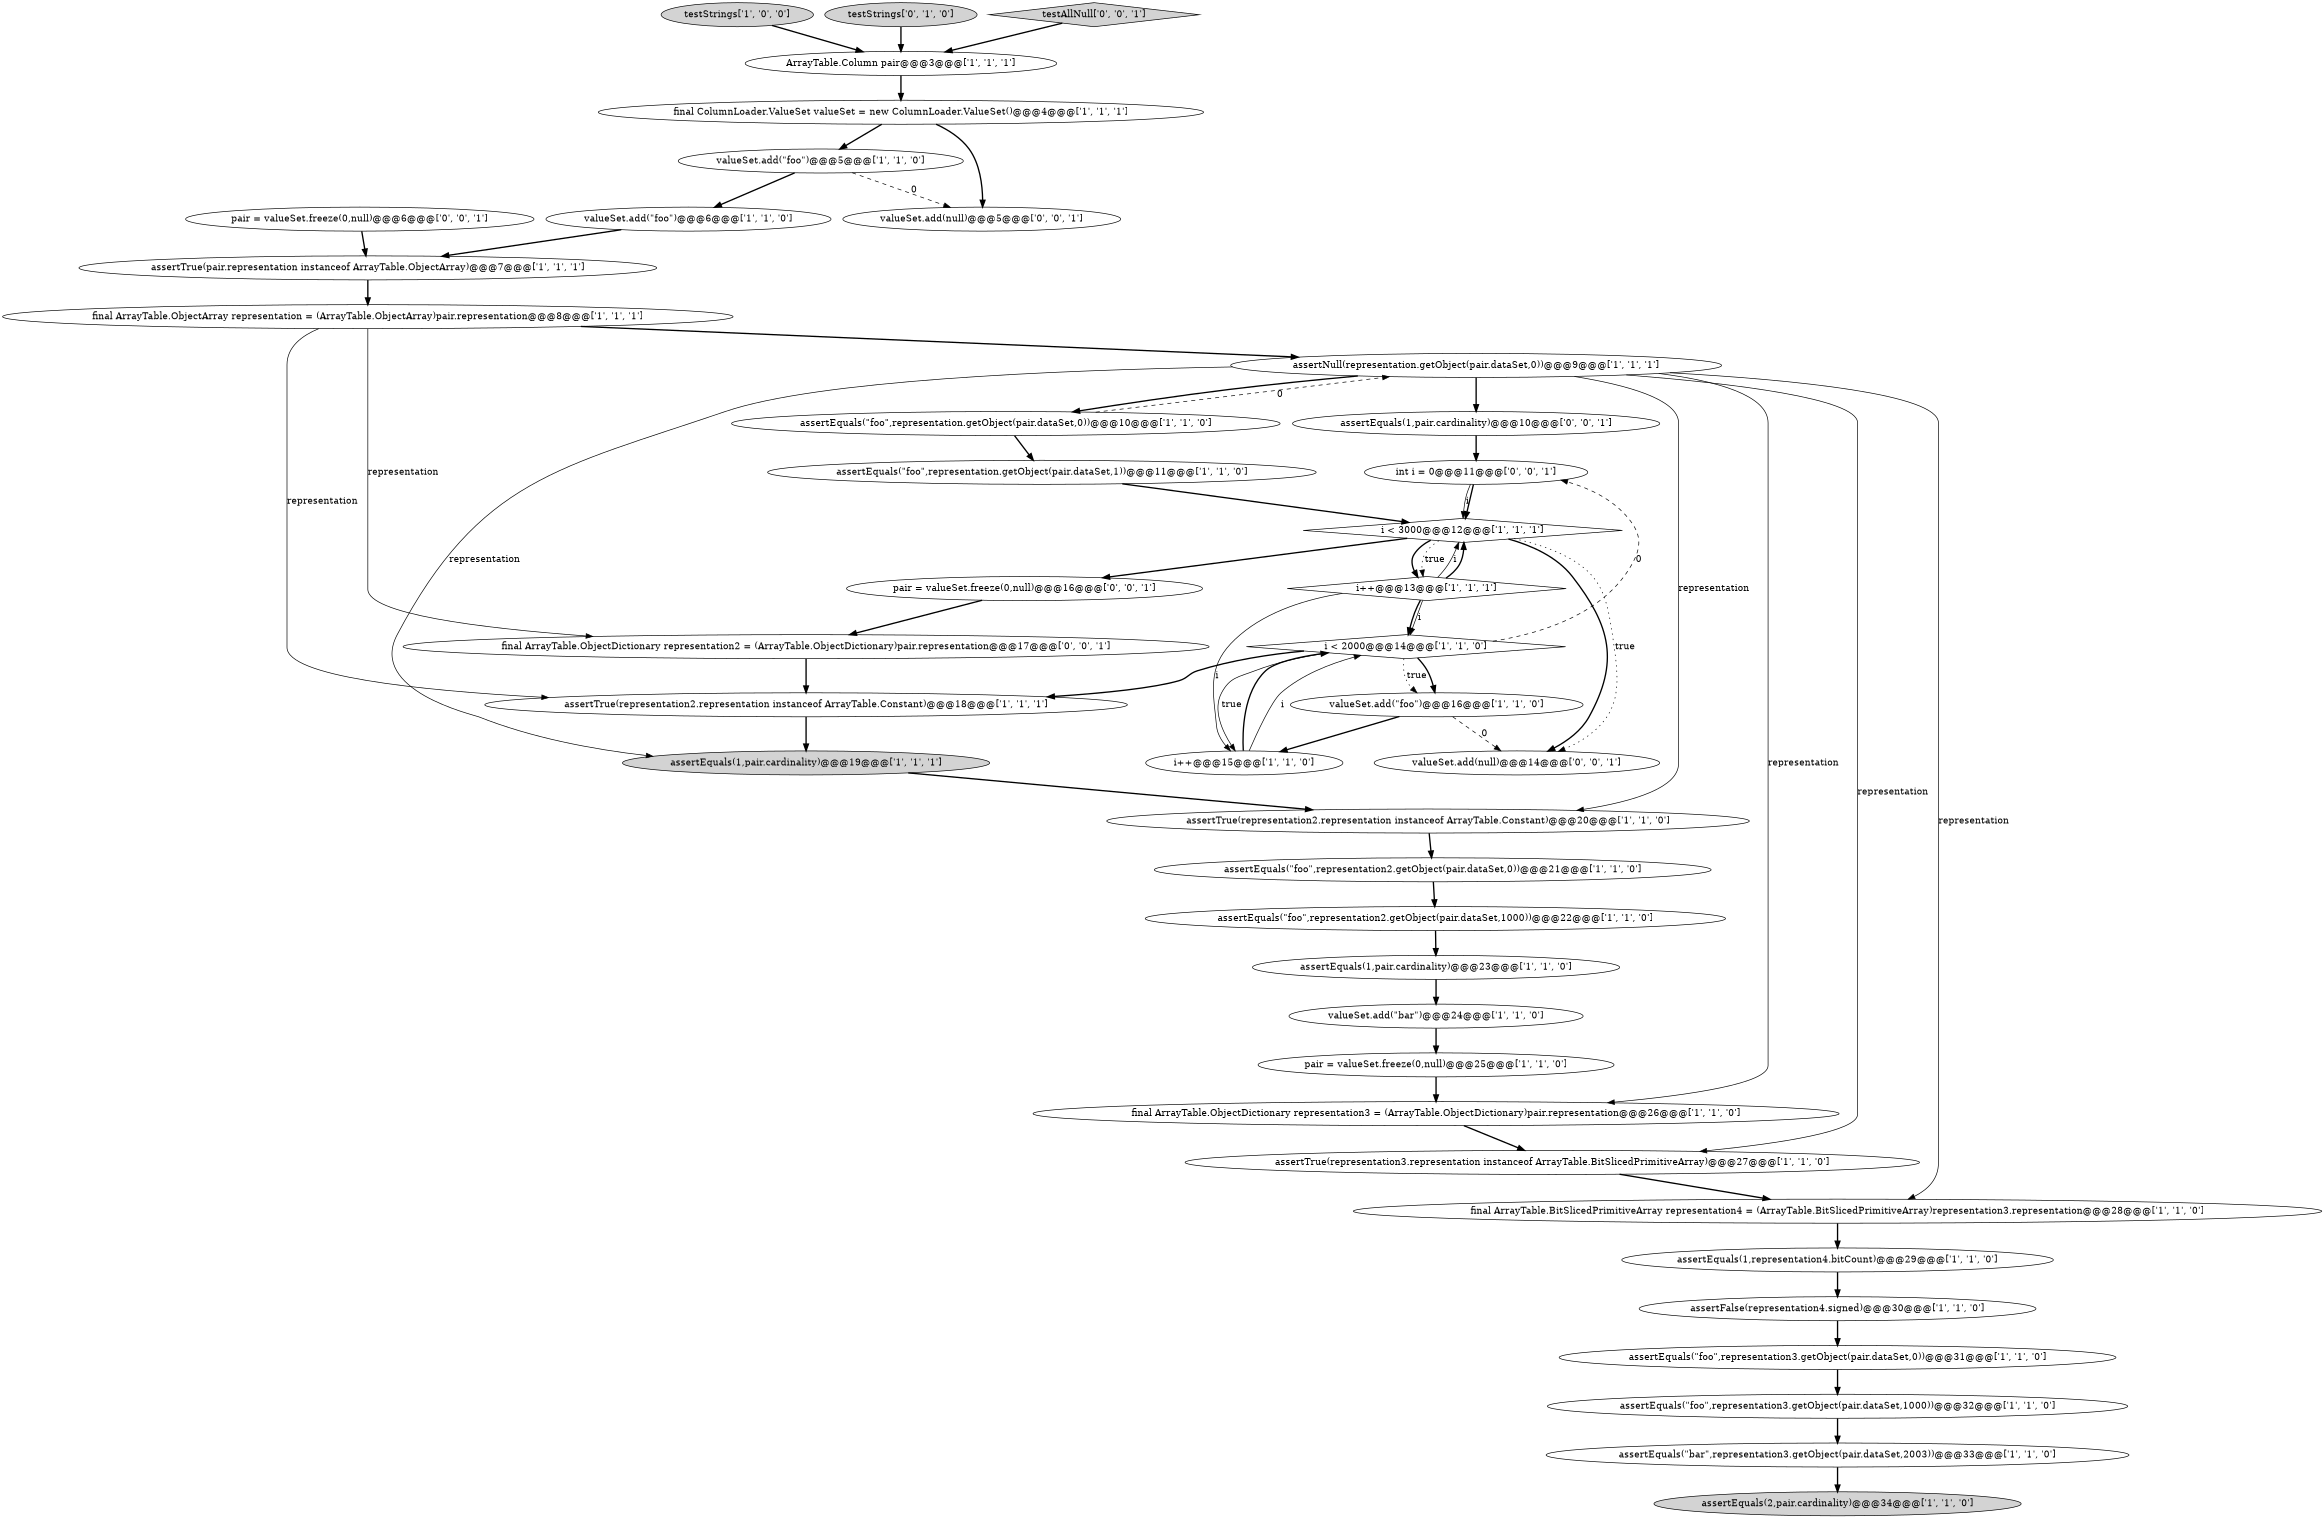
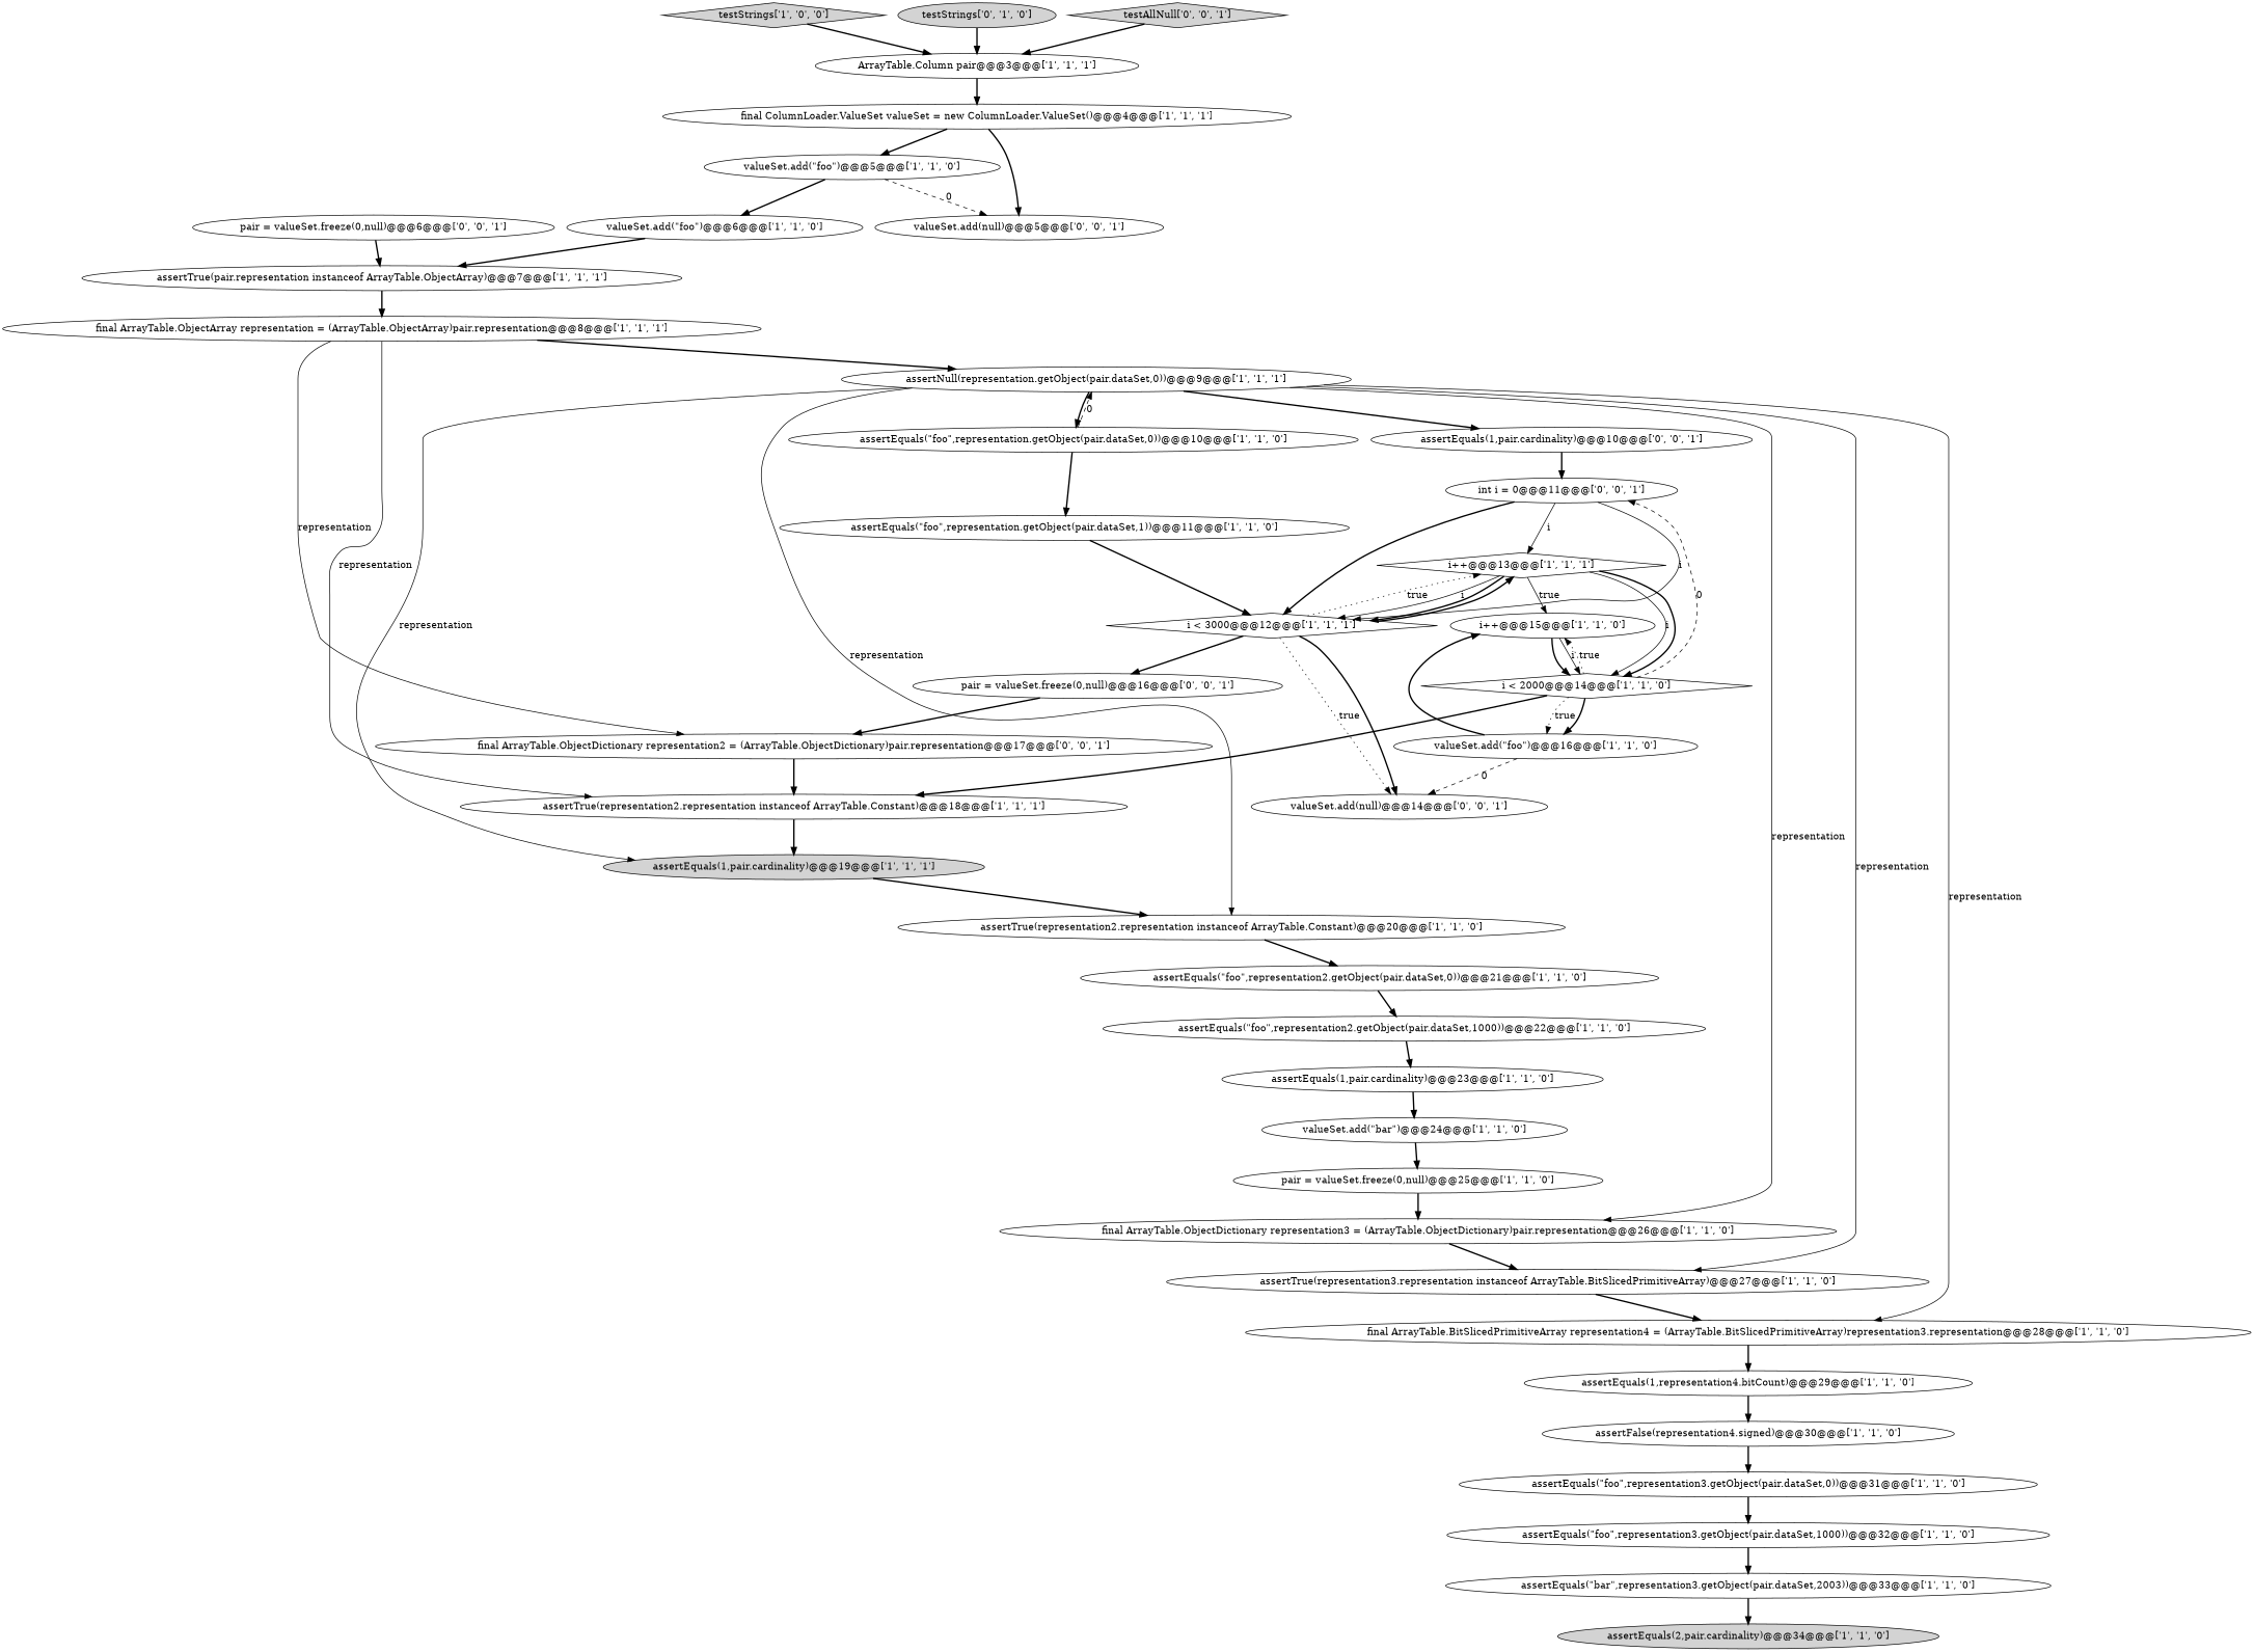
  digraph {
    node [fillcolor=white shape=ellipse style=filled]
    edge [style=bold]
    n1 [label="assertEquals(1,pair.cardinality)@@@10@@@['0', '0', '1']"]
    n2 [label="int i = 0@@@11@@@['0', '0', '1']"]
    n3 [label="i++@@@13@@@['1', '1', '1']" shape=diamond]
    n4 [label="i < 3000@@@12@@@['1', '1', '1']" shape=diamond]
    n5 [label="final ArrayTable.ObjectDictionary representation3 = (ArrayTable.ObjectDictionary)pair.representation@@@26@@@['1', '1', '0']"]
    n6 [label="assertTrue(representation3.representation instanceof ArrayTable.BitSlicedPrimitiveArray)@@@27@@@['1', '1', '0']"]
    n7 [label="final ArrayTable.BitSlicedPrimitiveArray representation4 = (ArrayTable.BitSlicedPrimitiveArray)representation3.representation@@@28@@@['1', '1', '0']"]
    n8 [label="assertEquals(\"foo\",representation3.getObject(pair.dataSet,1000))@@@32@@@['1', '1', '0']"]
    n9 [label="assertEquals(\"bar\",representation3.getObject(pair.dataSet,2003))@@@33@@@['1', '1', '0']"]
    n10 [fillcolor=lightgray label="assertEquals(2,pair.cardinality)@@@34@@@['1', '1', '0']"]
    n11 [label="pair = valueSet.freeze(0,null)@@@6@@@['0', '0', '1']"]
    n12 [label="assertTrue(pair.representation instanceof ArrayTable.ObjectArray)@@@7@@@['1', '1', '1']"]
    n13 [label="final ArrayTable.ObjectArray representation = (ArrayTable.ObjectArray)pair.representation@@@8@@@['1', '1', '1']"]
    n14 [label="final ColumnLoader.ValueSet valueSet = new ColumnLoader.ValueSet()@@@4@@@['1', '1', '1']"]
    n15 [label="valueSet.add(\"foo\")@@@5@@@['1', '1', '0']"]
    n16 [label="valueSet.add(null)@@@5@@@['0', '0', '1']"]
    n17 [label="valueSet.add(\"foo\")@@@6@@@['1', '1', '0']"]
    n18 [label="assertEquals(1,representation4.bitCount)@@@29@@@['1', '1', '0']"]
    n19 [label="assertFalse(representation4.signed)@@@30@@@['1', '1', '0']"]
    n20 [label="valueSet.add(\"foo\")@@@16@@@['1', '1', '0']"]
    n21 [label="valueSet.add(null)@@@14@@@['0', '0', '1']"]
    n22 [label="i++@@@15@@@['1', '1', '0']"]
    n23 [label="i < 2000@@@14@@@['1', '1', '0']" shape=diamond]
-   n24 [fillcolor=lightgray label="testStrings['1', '0', '0']"]
+   n24 [fillcolor=lightgray label="testStrings['1', '0', '0']" shape=diamond]
    n25 [label="ArrayTable.Column pair@@@3@@@['1', '1', '1']"]
    n26 [label="assertNull(representation.getObject(pair.dataSet,0))@@@9@@@['1', '1', '1']"]
    n27 [label="assertTrue(representation2.representation instanceof ArrayTable.Constant)@@@20@@@['1', '1', '0']"]
    n28 [label="assertEquals(\"foo\",representation.getObject(pair.dataSet,0))@@@10@@@['1', '1', '0']"]
    n29 [fillcolor=lightgray label="assertEquals(1,pair.cardinality)@@@19@@@['1', '1', '1']"]
    n30 [label="assertEquals(\"foo\",representation2.getObject(pair.dataSet,0))@@@21@@@['1', '1', '0']"]
    n31 [label="assertEquals(\"foo\",representation.getObject(pair.dataSet,1))@@@11@@@['1', '1', '0']"]
    n32 [label="assertEquals(\"foo\",representation3.getObject(pair.dataSet,0))@@@31@@@['1', '1', '0']"]
    n33 [fillcolor=lightgray label="testStrings['0', '1', '0']"]
    n34 [label="valueSet.add(\"bar\")@@@24@@@['1', '1', '0']"]
    n35 [label="pair = valueSet.freeze(0,null)@@@25@@@['1', '1', '0']"]
    n36 [label="assertEquals(\"foo\",representation2.getObject(pair.dataSet,1000))@@@22@@@['1', '1', '0']"]
    n37 [label="assertEquals(1,pair.cardinality)@@@23@@@['1', '1', '0']"]
    n38 [fillcolor=lightgray label="testAllNull['0', '0', '1']" shape=diamond]
    n39 [label="final ArrayTable.ObjectDictionary representation2 = (ArrayTable.ObjectDictionary)pair.representation@@@17@@@['0', '0', '1']"]
    n40 [label="assertTrue(representation2.representation instanceof ArrayTable.Constant)@@@18@@@['1', '1', '1']"]
    n41 [label="pair = valueSet.freeze(0,null)@@@16@@@['0', '0', '1']"]
    n1 -> n2
+   n2 -> n3 [label=i style=solid]
    n2 -> n4 [label=i style=solid]
    n2 -> n4
    n3 -> n4 [label=i style=solid]
    n3 -> n4
-   n3 -> n22 [label=i style=solid]
+   n3 -> n22 [label=true style=solid]
    n3 -> n23 [label=i style=solid]
    n3 -> n23
    n4 -> n3
    n4 -> n3 [label=true style=dotted]
    n4 -> n21
    n4 -> n21 [label=true style=dotted]
    n4 -> n41
    n5 -> n6
    n6 -> n7
    n7 -> n18
    n8 -> n9
    n9 -> n10
    n11 -> n12
    n12 -> n13
    n13 -> n26
    n13 -> n39 [label=representation style=solid]
    n13 -> n40 [label=representation style=solid]
    n14 -> n15
    n14 -> n16
    n15 -> n16 [label=0 style=dashed]
    n15 -> n17
    n17 -> n12
    n18 -> n19
    n19 -> n32
    n20 -> n21 [label=0 style=dashed]
    n20 -> n22
    n22 -> n23
    n22 -> n23 [label=i style=solid]
    n23 -> n2 [label=0 style=dashed]
    n23 -> n20 [label=true style=dotted]
    n23 -> n20
-   n23 -> n22 [label=true style=solid]
+   n23 -> n22 [label=true style=dotted]
    n23 -> n40
    n24 -> n25
    n25 -> n14
    n26 -> n1
    n26 -> n5 [label=representation style=solid]
    n26 -> n6 [label=representation style=solid]
    n26 -> n7 [label=representation style=solid]
    n26 -> n27 [label=representation style=solid]
    n26 -> n28
    n26 -> n29 [label=representation style=solid]
    n27 -> n30
    n28 -> n26 [label=0 style=dashed]
    n28 -> n31
    n29 -> n27
    n30 -> n36
    n31 -> n4
    n32 -> n8
    n33 -> n25
    n34 -> n35
    n35 -> n5
    n36 -> n37
    n37 -> n34
    n38 -> n25
    n39 -> n40
    n40 -> n29
    n41 -> n39
  }
